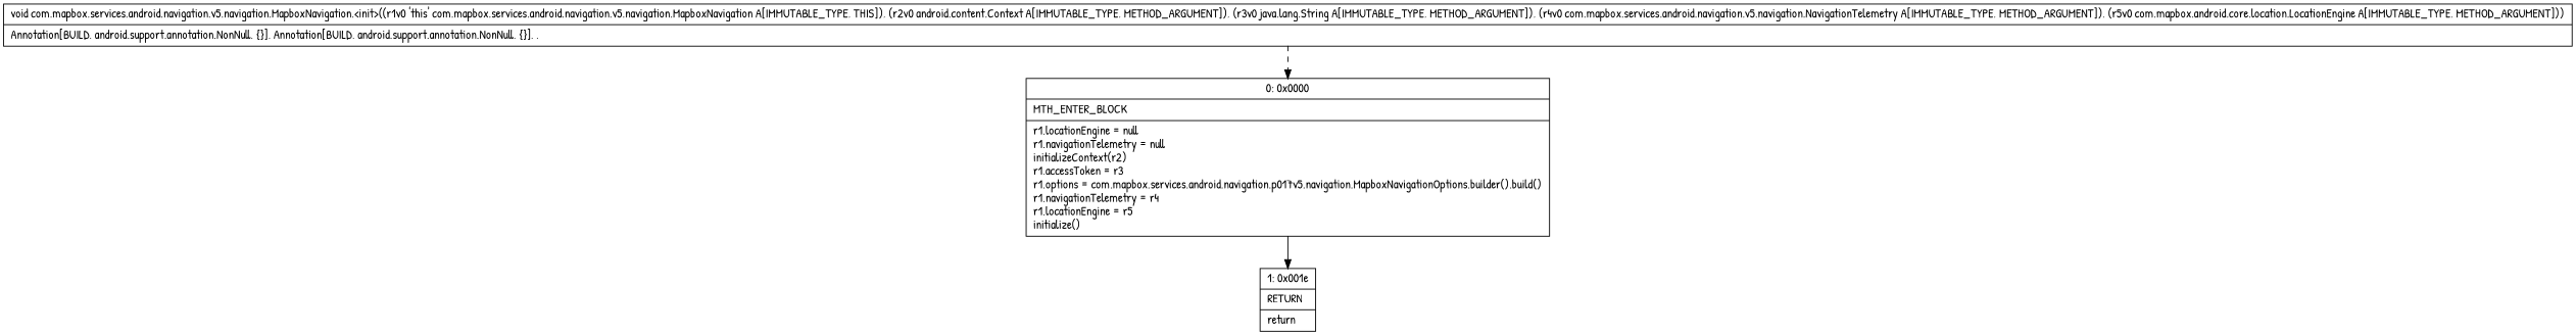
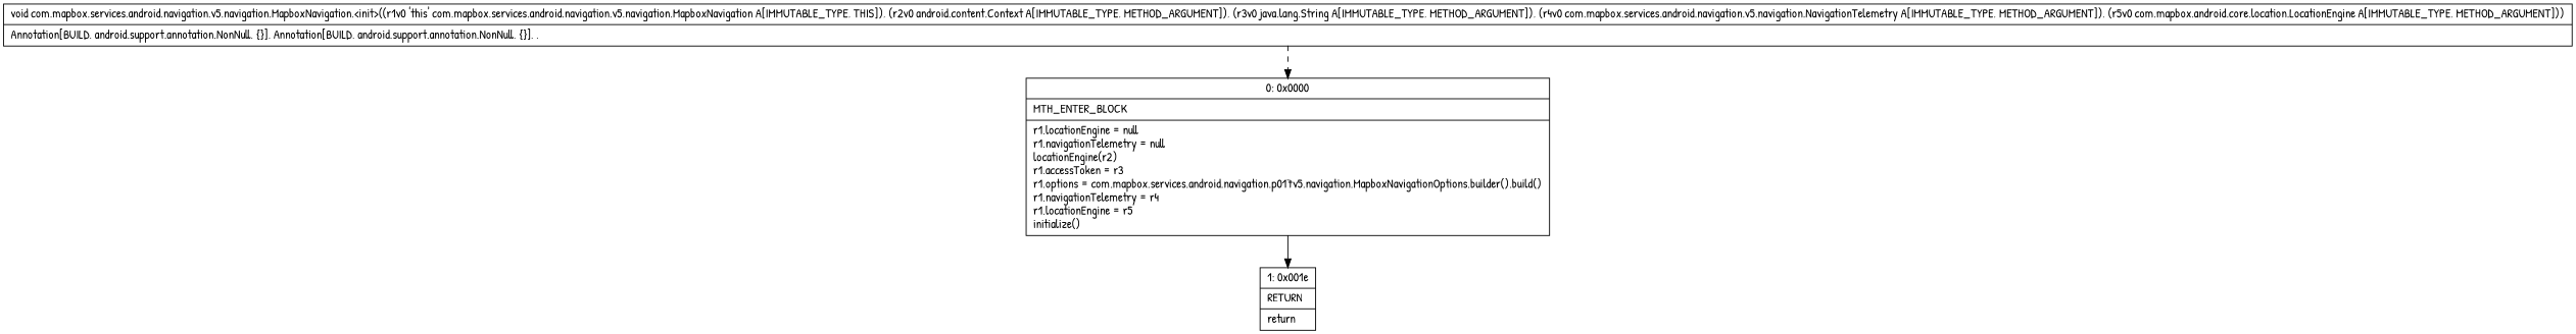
  digraph {
    fontname="Patrick Hand"
    node [shape=record fontname="Patrick Hand"]
    edge [fontname="Patrick Hand"]
-   n1 [label="{0\:\ 0x0000|MTH_ENTER_BLOCK\l|r1.locationEngine = null\lr1.navigationTelemetry = null\linitializeContext(r2)\lr1.accessToken = r3\lr1.options = com.mapbox.services.android.navigation.p017v5.navigation.MapboxNavigationOptions.builder().build()\lr1.navigationTelemetry = r4\lr1.locationEngine = r5\linitialize()\l}"]
+   n1 [label="{0\:\ 0x0000|MTH_ENTER_BLOCK\l|r1.locationEngine = null\lr1.navigationTelemetry = null\llocationEngine(r2)\lr1.accessToken = r3\lr1.options = com.mapbox.services.android.navigation.p017v5.navigation.MapboxNavigationOptions.builder().build()\lr1.navigationTelemetry = r4\lr1.locationEngine = r5\linitialize()\l}"]
    n2 [label="{1\:\ 0x001e|RETURN\l|return\l}"]
    n3 [label="{void com.mapbox.services.android.navigation.v5.navigation.MapboxNavigation.\<init\>((r1v0 'this' com.mapbox.services.android.navigation.v5.navigation.MapboxNavigation A[IMMUTABLE_TYPE, THIS]), (r2v0 android.content.Context A[IMMUTABLE_TYPE, METHOD_ARGUMENT]), (r3v0 java.lang.String A[IMMUTABLE_TYPE, METHOD_ARGUMENT]), (r4v0 com.mapbox.services.android.navigation.v5.navigation.NavigationTelemetry A[IMMUTABLE_TYPE, METHOD_ARGUMENT]), (r5v0 com.mapbox.android.core.location.LocationEngine A[IMMUTABLE_TYPE, METHOD_ARGUMENT]))  | Annotation[BUILD, android.support.annotation.NonNull, \{\}], Annotation[BUILD, android.support.annotation.NonNull, \{\}], , \l}"]
    n1 -> n2 [style=solid]
    n3 -> n1 [style=dashed]
  }
